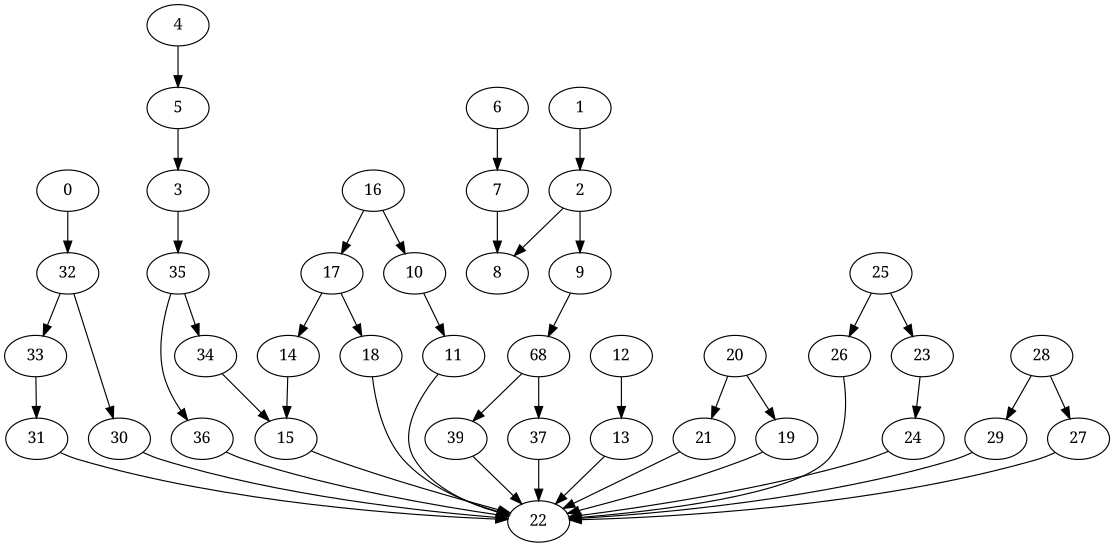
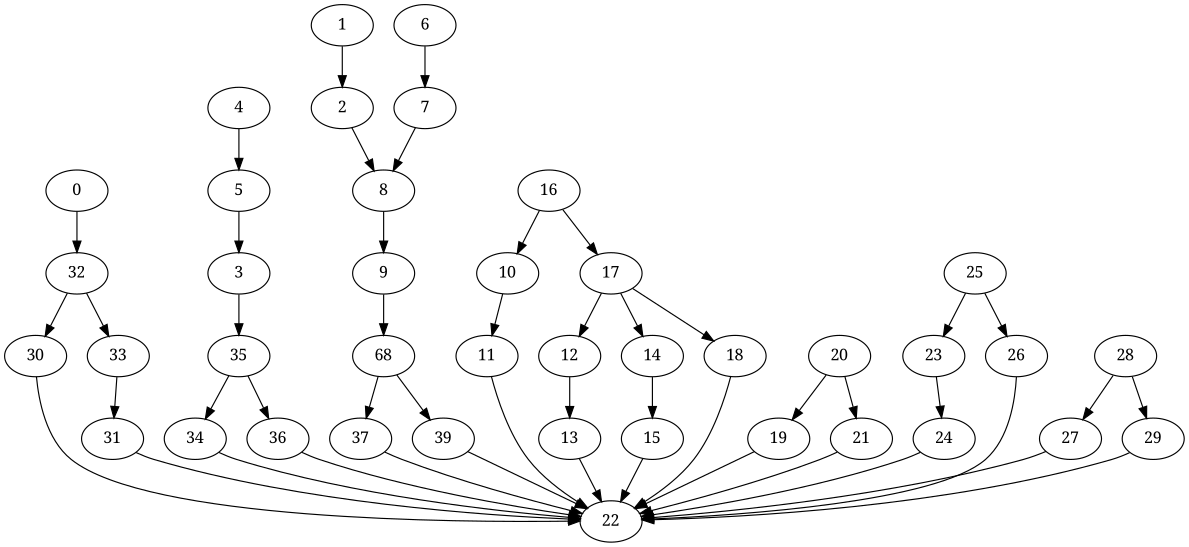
  strict digraph {
    fontname="Noto Serif"
    node [exec=121 fontname="Noto Serif"]
    edge [comm=7 fontname="Noto Serif"]
    0 [exec=119]
    32 [exec=124]
    30 [exec=81]
    33 [exec=154]
    1 [exec=99]
    2 [exec=92]
    8 [exec=70]
    35 [exec=113]
    3
    34 [exec=163]
    36 [exec=159]
    4 [exec=72]
    5 [exec=190]
    6 [exec=116]
    7 [exec=61]
    9 [exec=61]
    n17 [exec=114 label=68]
    37 [exec=115]
    39 [exec=112]
    10 [exec=170]
    11 [exec=137]
    22 [exec=56]
    12 [exec=87]
    13 [exec=100]
    14 [exec=67]
    15 [exec=155]
    16 [exec=101]
    17 [exec=162]
    18 [exec=120]
    19
    20 [exec=199]
    21 [exec=110]
    23 [exec=60]
    24 [exec=141]
    25 [exec=71]
    26 [exec=123]
    27 [exec=64]
    28 [exec=93]
    29 [exec=88]
    31 [exec=185]
    0 -> 32 [comm=5]
    32 -> 30 [comm=8]
    32 -> 33 [comm=17]
    30 -> 22 [comm=12]
    33 -> 31
    1 -> 2 [comm=11]
    2 -> 8 [comm=10]
-   2 -> 9 [comm=12]
+   8 -> 9 [comm=12]
    35 -> 34 [comm=18]
    35 -> 36 [comm=16]
    3 -> 35 [comm=5]
-   34 -> 15 [comm=8]
+   34 -> 22 [comm=8]
    36 -> 22 [comm=18]
    4 -> 5 [comm=13]
    5 -> 3 [comm=8]
    6 -> 7 [comm=17]
    7 -> 8 [comm=17]
    9 -> n17 [comm=6]
    n17 -> 37 [comm=11]
    n17 -> 39
    37 -> 22 [comm=19]
    39 -> 22 [comm=14]
    10 -> 11 [comm=11]
    11 -> 22 [comm=10]
    12 -> 13 [comm=15]
    13 -> 22 [comm=20]
    14 -> 15 [comm=19]
    15 -> 22 [comm=5]
    16 -> 10 [comm=6]
    16 -> 17
+   17 -> 12 [comm=20]
    17 -> 14 [comm=13]
    17 -> 18 [comm=8]
    18 -> 22 [comm=9]
    19 -> 22 [comm=6]
    20 -> 19
    20 -> 21 [comm=16]
    21 -> 22 [comm=5]
    23 -> 24 [comm=14]
    24 -> 22
    25 -> 23 [comm=16]
    25 -> 26
    26 -> 22 [comm=19]
    27 -> 22 [comm=17]
    28 -> 27 [comm=14]
    28 -> 29 [comm=11]
    29 -> 22 [comm=17]
    31 -> 22 [comm=20]
  }
